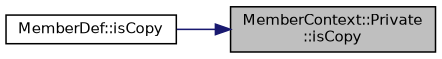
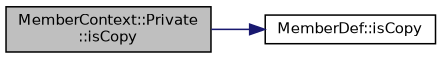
  digraph {
    rankdir=LR
    node [color=black fontname=Helvetica fontsize=10 shape=record style=filled]
    n1 [fillcolor=grey75 fontcolor=black height=0.2 label="MemberContext::Private\l::isCopy" width=0.4]
    n2 [fillcolor=white height=0.2 label="MemberDef::isCopy" width=0.4]
-   n2 -> n1 [color=midnightblue fontname=Helvetica fontsize=10 labelfontname=Helvetica labelfontsize=10 style=solid]
+   n1 -> n2 [color=midnightblue fontname=Helvetica fontsize=10 labelfontname=Helvetica labelfontsize=10 style=solid]
  }
